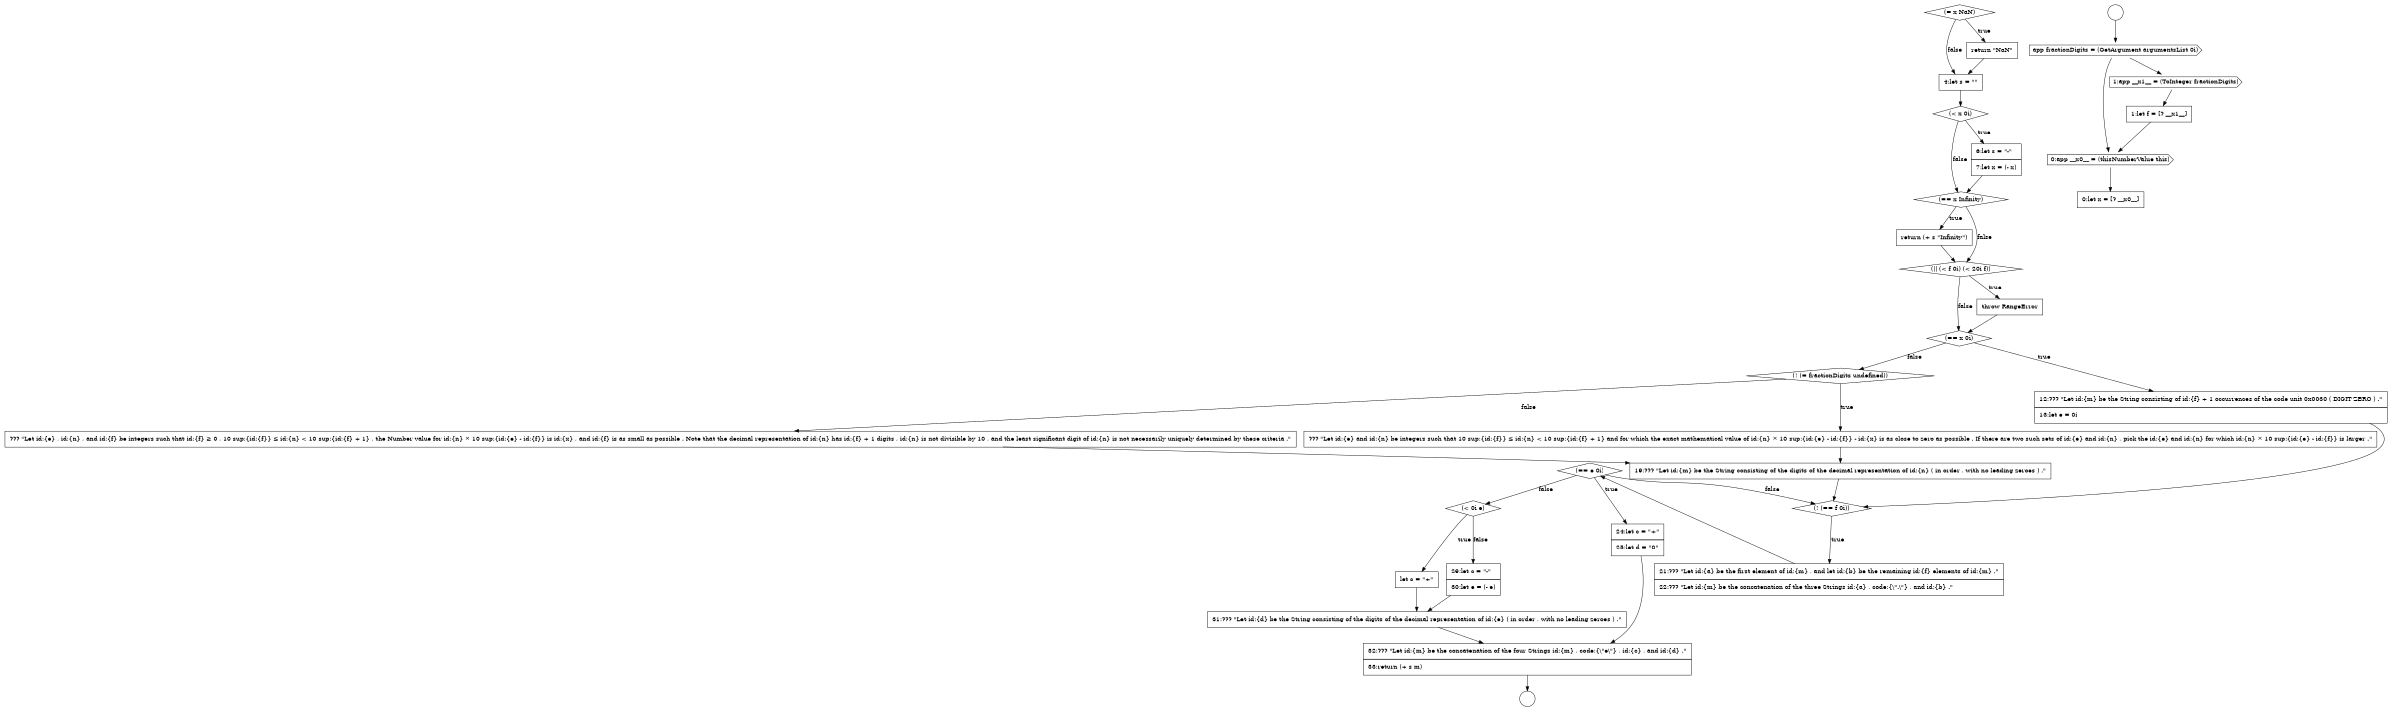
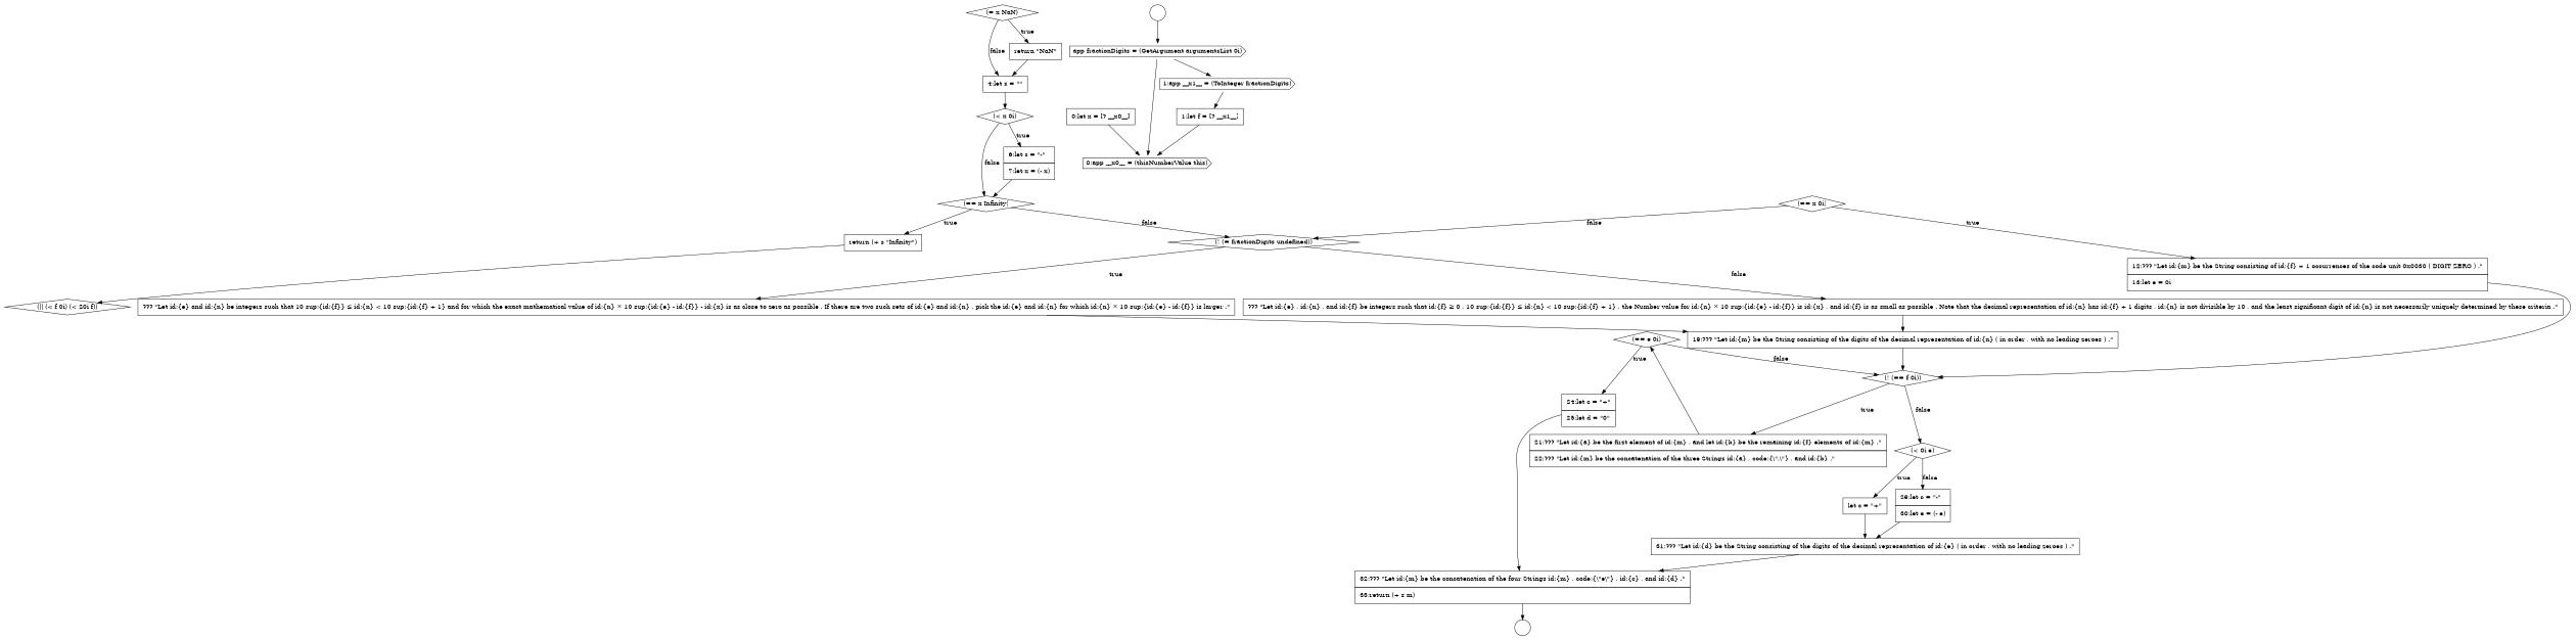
  digraph {
    fontname="DejaVu Serif"
    node [color=black fillcolor=white fontname="DejaVu Serif" margin=0 shape=none style=filled]
    edge [color=black fontname="DejaVu Serif"]
    n1 [label=<<font color="black">     <table border="0" cellborder="1" cellspacing="0" cellpadding="10">       <tr><td align="left">32:??? &quot;Let id:{m} be the concatenation of the four Strings id:{m} , code:{\&quot;e\&quot;} , id:{c} , and id:{d} .&quot;</td></tr>       <tr><td align="left">33:return (+ s m)</td></tr>     </table>   </font>>]
    n2 [label=" " shape=circle margin=""]
    n3 [label=<<font color="black">     <table border="0" cellborder="1" cellspacing="0" cellpadding="10">       <tr><td align="left">24:let c = &quot;+&quot;</td></tr>       <tr><td align="left">25:let d = &quot;0&quot;</td></tr>     </table>   </font>>]
    n4 [label=<<font color="black">app fractionDigits = (GetArgument argumentsList 0i)</font>> shape=cds margin=""]
    n5 [label=<<font color="black">0:app __x0__ = (thisNumberValue this)</font>> shape=cds margin=""]
    n6 [label=<<font color="black">1:app __x1__ = (ToInteger fractionDigits)</font>> shape=cds margin=""]
    n7 [label=<<font color="black">     <table border="0" cellborder="1" cellspacing="0" cellpadding="10">       <tr><td align="left">0:let x = [? __x0__]</td></tr>     </table>   </font>>]
    n8 [label=<<font color="black">(&lt; x 0i)</font>> shape=diamond margin=""]
    n9 [label=<<font color="black">(== x Infinity)</font>> shape=diamond margin=""]
    n10 [label=<<font color="black">     <table border="0" cellborder="1" cellspacing="0" cellpadding="10">       <tr><td align="left">6:let s = &quot;-&quot;</td></tr>       <tr><td align="left">7:let x = (- x)</td></tr>     </table>   </font>>]
    n11 [label=<<font color="black">     <table border="0" cellborder="1" cellspacing="0" cellpadding="10">       <tr><td align="left">return (+ s &quot;Infinity&quot;)</td></tr>     </table>   </font>>]
    n12 [label=<<font color="black">(|| (&lt; f 0i) (&lt; 20i f))</font>> shape=diamond margin=""]
    n13 [label=<<font color="black">     <table border="0" cellborder="1" cellspacing="0" cellpadding="10">       <tr><td align="left">31:??? &quot;Let id:{d} be the String consisting of the digits of the decimal representation of id:{e} ( in order , with no leading zeroes ) .&quot;</td></tr>     </table>   </font>>]
    n14 [label=<<font color="black">     <table border="0" cellborder="1" cellspacing="0" cellpadding="10">       <tr><td align="left">19:??? &quot;Let id:{m} be the String consisting of the digits of the decimal representation of id:{n} ( in order , with no leading zeroes ) .&quot;</td></tr>     </table>   </font>>]
    n15 [label=<<font color="black">(! (== f 0i))</font>> shape=diamond margin=""]
    n16 [label=<<font color="black">     <table border="0" cellborder="1" cellspacing="0" cellpadding="10">       <tr><td align="left">21:??? &quot;Let id:{a} be the first element of id:{m} , and let id:{b} be the remaining id:{f} elements of id:{m} .&quot;</td></tr>       <tr><td align="left">22:??? &quot;Let id:{m} be the concatenation of the three Strings id:{a} , code:{\&quot;.\&quot;} , and id:{b} .&quot;</td></tr>     </table>   </font>>]
    n17 [label=<<font color="black">     <table border="0" cellborder="1" cellspacing="0" cellpadding="10">       <tr><td align="left">12:??? &quot;Let id:{m} be the String consisting of id:{f} + 1 occurrences of the code unit 0x0030 ( DIGIT ZERO ) .&quot;</td></tr>       <tr><td align="left">13:let e = 0i</td></tr>     </table>   </font>>]
    n18 [label=<<font color="black">(== x 0i)</font>> shape=diamond margin=""]
-   n19 [label=<<font color="black">     <table border="0" cellborder="1" cellspacing="0" cellpadding="10">       <tr><td align="left">throw RangeError</td></tr>     </table>   </font>>]
    n20 [label=<<font color="black">     <table border="0" cellborder="1" cellspacing="0" cellpadding="10">       <tr><td align="left">29:let c = &quot;-&quot;</td></tr>       <tr><td align="left">30:let e = (- e)</td></tr>     </table>   </font>>]
    n21 [label=<<font color="black">     <table border="0" cellborder="1" cellspacing="0" cellpadding="10">       <tr><td align="left">let c = &quot;+&quot;</td></tr>     </table>   </font>>]
    n22 [label=<<font color="black">     <table border="0" cellborder="1" cellspacing="0" cellpadding="10">       <tr><td align="left">??? &quot;Let id:{e} and id:{n} be integers such that 10 sup:{id:{f}} &le; id:{n} &lt; 10 sup:{id:{f} + 1} and for which the exact mathematical value of id:{n} &times; 10 sup:{id:{e} - id:{f}} - id:{x} is as close to zero as possible . If there are two such sets of id:{e} and id:{n} , pick the id:{e} and id:{n} for which id:{n} &times; 10 sup:{id:{e} - id:{f}} is larger .&quot;</td></tr>     </table>   </font>>]
    n23 [label=<<font color="black">(= x NaN)</font>> shape=diamond margin=""]
    n24 [label=<<font color="black">     <table border="0" cellborder="1" cellspacing="0" cellpadding="10">       <tr><td align="left">4:let s = &quot;&quot;</td></tr>     </table>   </font>>]
    n25 [label=<<font color="black">     <table border="0" cellborder="1" cellspacing="0" cellpadding="10">       <tr><td align="left">return &quot;NaN&quot;</td></tr>     </table>   </font>>]
    n26 [label=<<font color="black">     <table border="0" cellborder="1" cellspacing="0" cellpadding="10">       <tr><td align="left">??? &quot;Let id:{e} , id:{n} , and id:{f} be integers such that id:{f} &ge; 0 , 10 sup:{id:{f}} &le; id:{n} &lt; 10 sup:{id:{f} + 1} , the Number value for id:{n} &times; 10 sup:{id:{e} - id:{f}} is id:{x} , and id:{f} is as small as possible . Note that the decimal representation of id:{n} has id:{f} + 1 digits , id:{n} is not divisible by 10 , and the least significant digit of id:{n} is not necessarily uniquely determined by these criteria .&quot;</td></tr>     </table>   </font>>]
    n27 [label=<<font color="black">     <table border="0" cellborder="1" cellspacing="0" cellpadding="10">       <tr><td align="left">1:let f = [? __x1__]</td></tr>     </table>   </font>>]
    n28 [label=<<font color="black">(! (= fractionDigits undefined))</font>> shape=diamond margin=""]
    n29 [label=<<font color="black">(== e 0i)</font>> shape=diamond margin=""]
    n30 [label=<<font color="black">(&lt; 0i e)</font>> shape=diamond margin=""]
    n31 [label=" " shape=circle margin=""]
    n1 -> n2
    n3 -> n1
    n4 -> n5
    n4 -> n6
-   n5 -> n7
+   n7 -> n5
    n6 -> n27
    n8 -> n9 [label=<<font color="black">false</font>>]
    n8 -> n10 [label=<<font color="black">true</font>>]
    n9 -> n11 [label=<<font color="black">true</font>>]
-   n9 -> n12 [label=<<font color="black">false</font>>]
+   n9 -> n28 [label=<<font color="black">false</font>>]
    n10 -> n9
    n11 -> n12
-   n12 -> n18 [label=<<font color="black">false</font>>]
-   n12 -> n19 [label=<<font color="black">true</font>>]
    n13 -> n1
    n14 -> n15
    n15 -> n16 [label=<<font color="black">true</font>>]
    n16 -> n29
    n17 -> n15
    n18 -> n17 [label=<<font color="black">true</font>>]
    n18 -> n28 [label=<<font color="black">false</font>>]
-   n19 -> n18
    n20 -> n13
    n21 -> n13
    n22 -> n14
    n23 -> n24 [label=<<font color="black">false</font>>]
    n23 -> n25 [label=<<font color="black">true</font>>]
    n24 -> n8
    n25 -> n24
    n26 -> n14
    n27 -> n5
    n28 -> n22 [label=<<font color="black">true</font>>]
    n28 -> n26 [label=<<font color="black">false</font>>]
    n29 -> n3 [label=<<font color="black">true</font>>]
    n29 -> n15 [label=<<font color="black">false</font>>]
-   n29 -> n30 [label=<<font color="black">false</font>>]
+   n15 -> n30 [label=<<font color="black">false</font>>]
    n30 -> n20 [label=<<font color="black">false</font>>]
    n30 -> n21 [label=<<font color="black">true</font>>]
    n31 -> n4
  }
